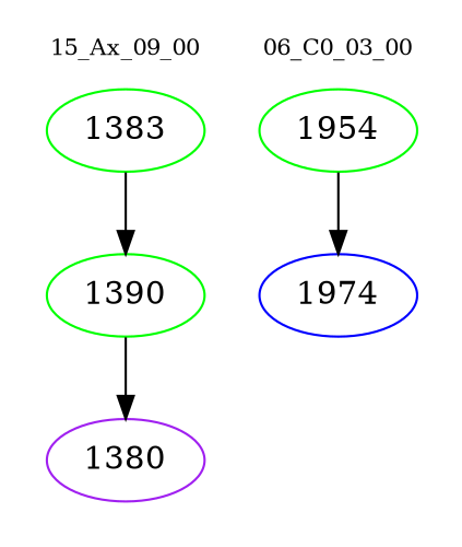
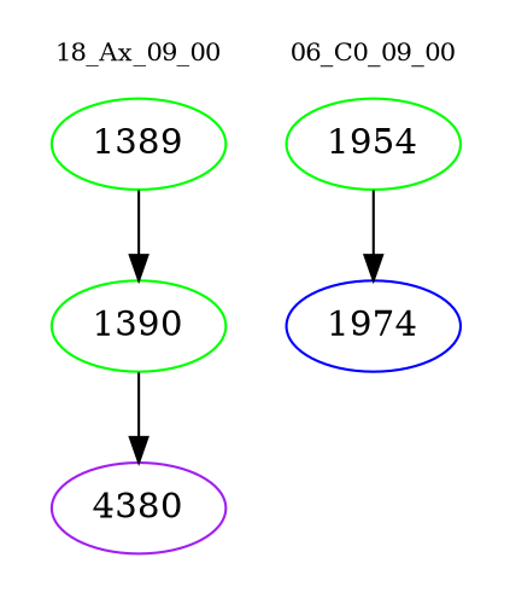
  digraph {
    node [color=green]
    edge [color=black]
-   n1 [label=1383]
+   n1 [label=1389]
    n2 [label=1390]
-   n3 [color=purple label=1380]
+   n3 [color=purple label=4380]
    n4 [label=1954]
    n5 [color=blue label=1974]
    subgraph cluster_1 {
      color=white
      fontsize=10
-     label="15_Ax_09_00"
+     label="18_Ax_09_00"
      n1
      n2
      n3
    }
    subgraph cluster_2 {
      color=white
      fontsize=10
-     label="06_C0_03_00"
+     label="06_C0_09_00"
      n4
      n5
    }
    n1 -> n2
    n2 -> n3
    n4 -> n5
  }
